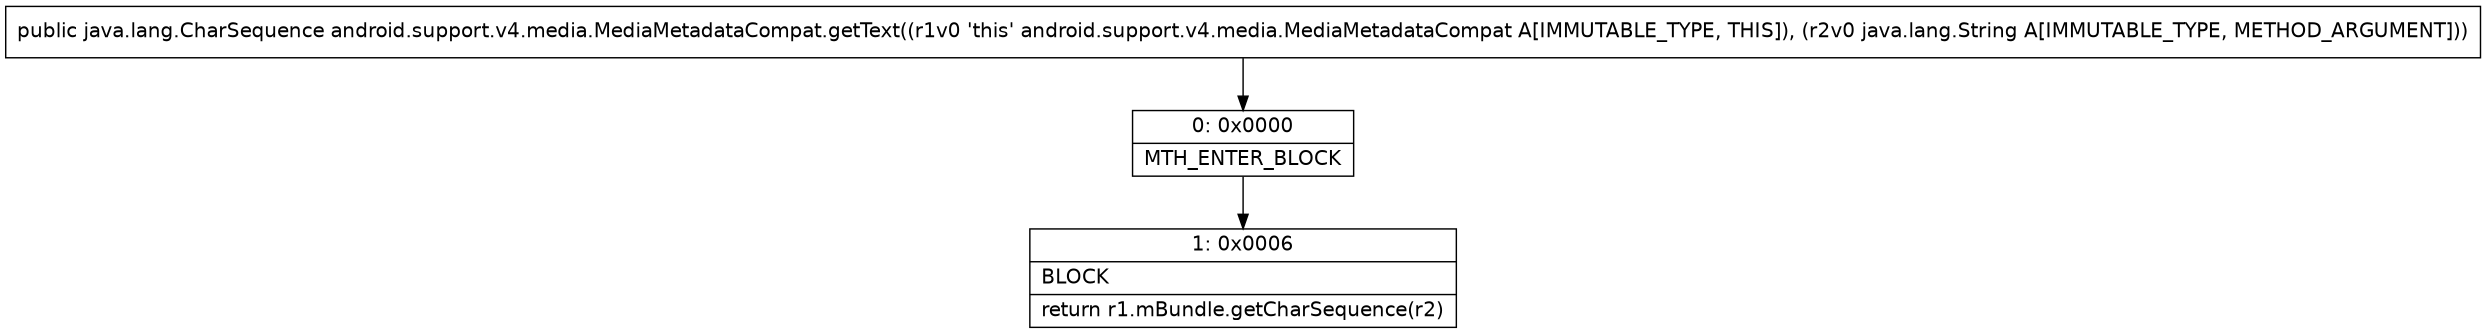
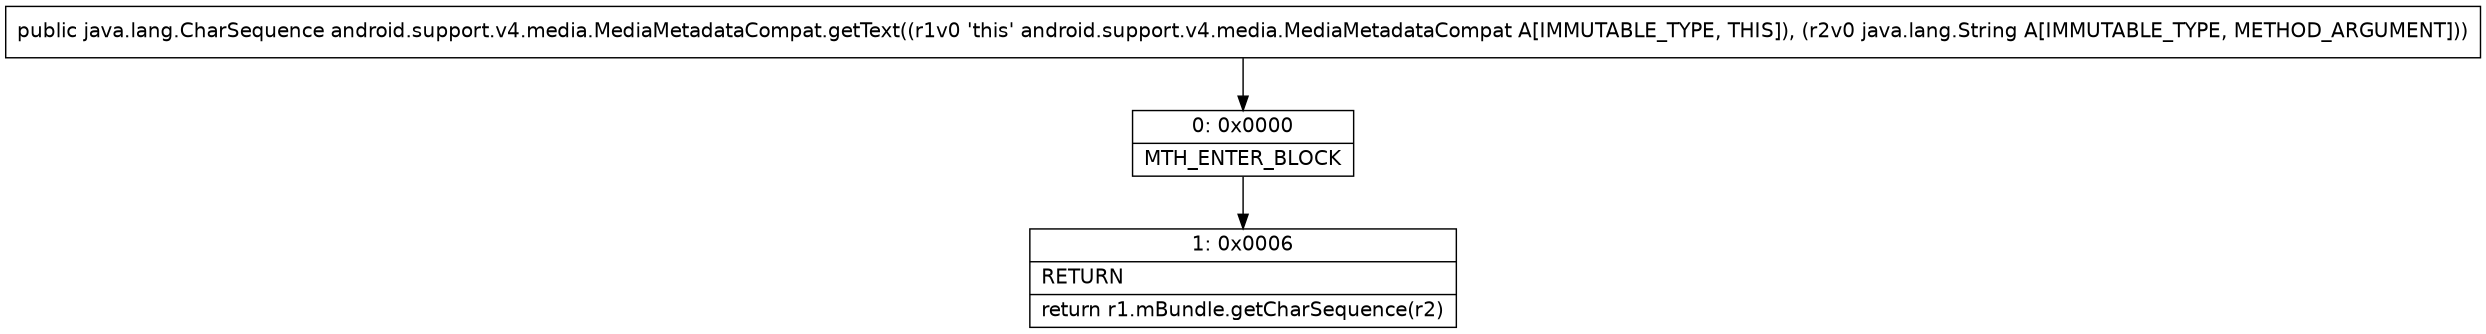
  digraph {
    fontname="DejaVu Sans"
    node [shape=record fontname="DejaVu Sans"]
    edge [fontname="DejaVu Sans"]
    n1 [label="{0\:\ 0x0000|MTH_ENTER_BLOCK\l}"]
-   n2 [label="{1\:\ 0x0006|BLOCK\l|return r1.mBundle.getCharSequence(r2)\l}"]
+   n2 [label="{1\:\ 0x0006|RETURN\l|return r1.mBundle.getCharSequence(r2)\l}"]
    n3 [label="{public java.lang.CharSequence android.support.v4.media.MediaMetadataCompat.getText((r1v0 'this' android.support.v4.media.MediaMetadataCompat A[IMMUTABLE_TYPE, THIS]), (r2v0 java.lang.String A[IMMUTABLE_TYPE, METHOD_ARGUMENT])) }"]
    n1 -> n2
    n3 -> n1
  }
